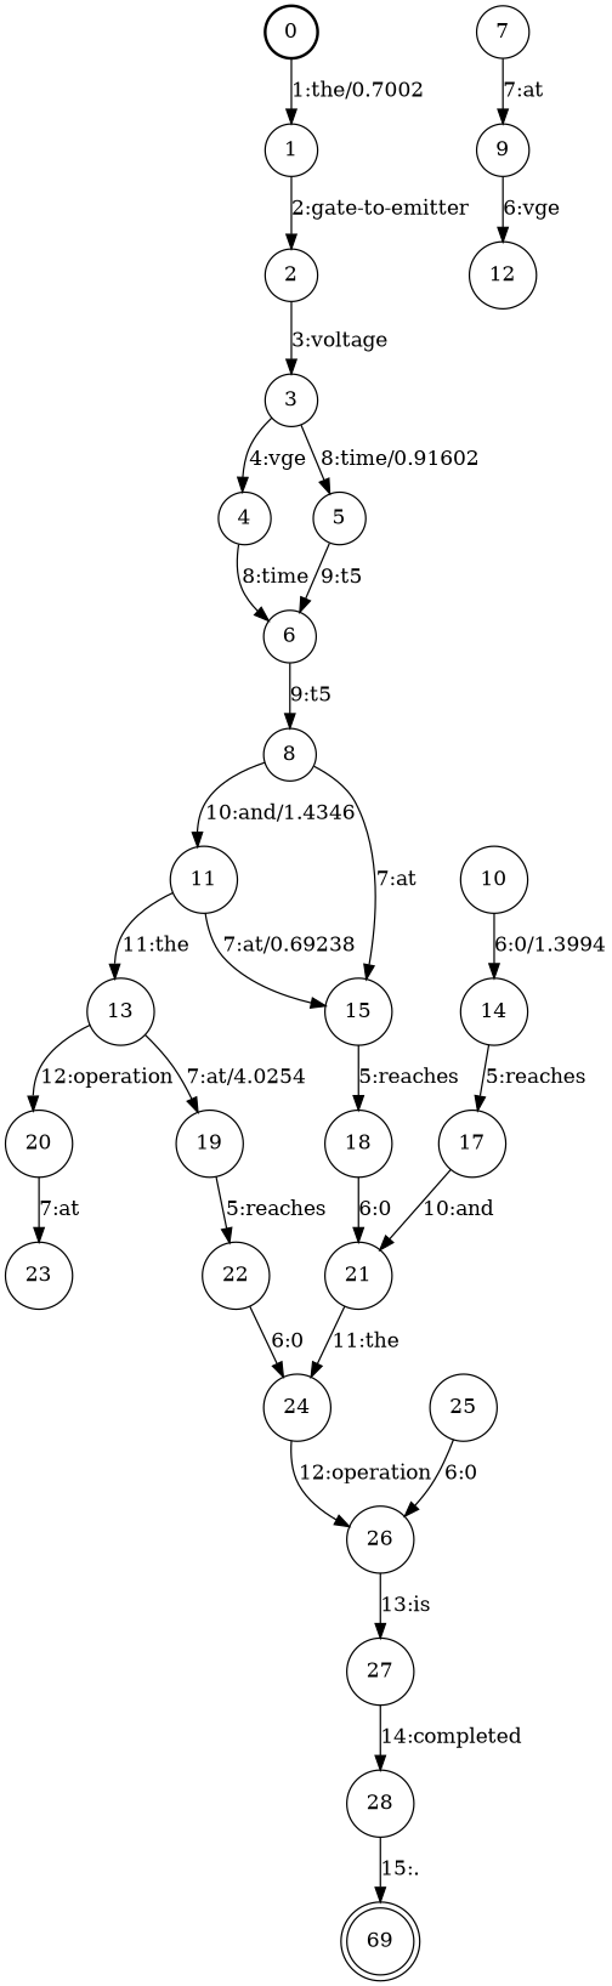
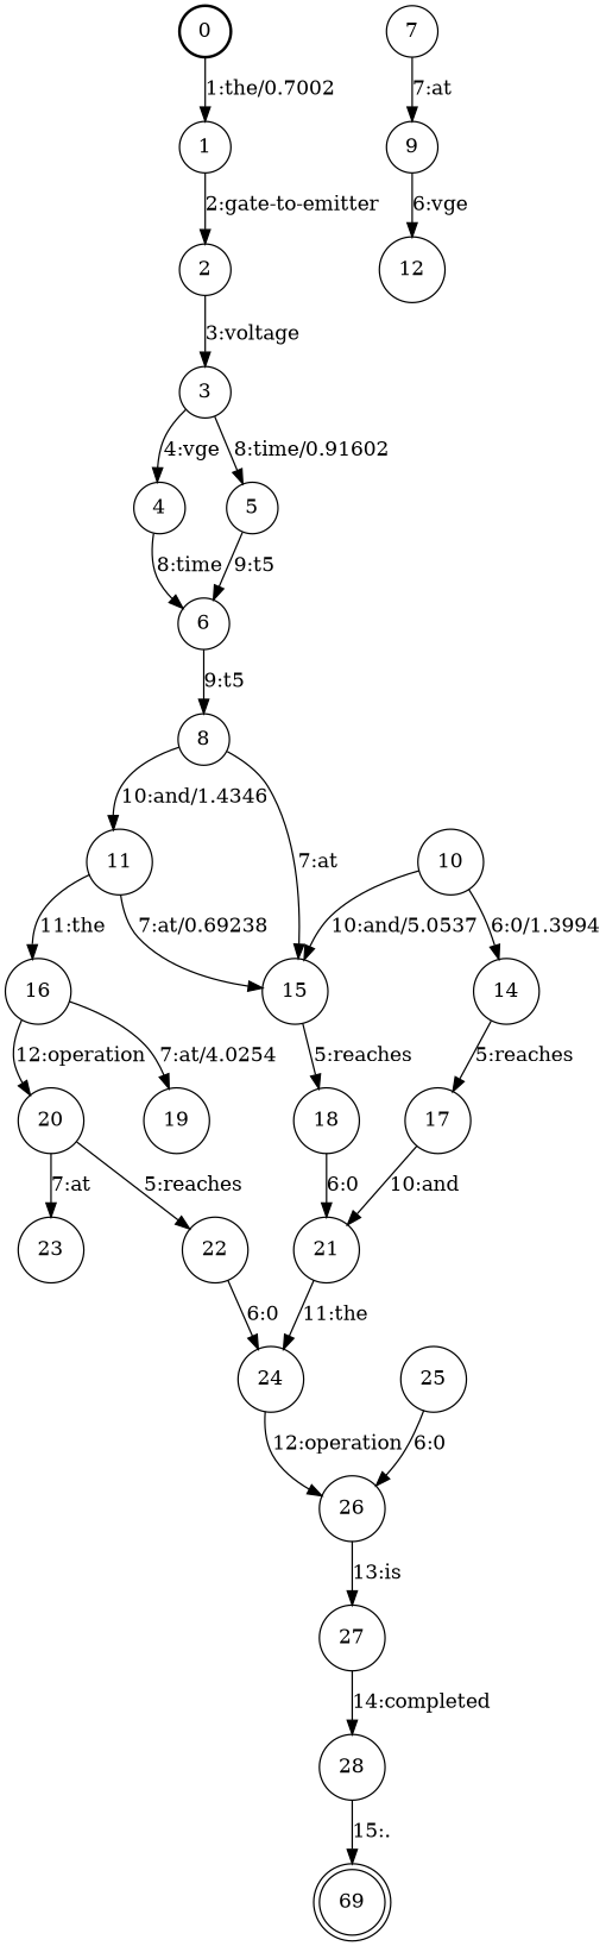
  digraph {
    nodesep=0.25
    rankdir=TB
    ranksep=0.4
    node [fontsize=14 shape=circle style=solid]
    edge [fontsize=14]
    n1 [label=0 style=bold]
    n2 [label=1]
    n3 [label=2]
    n4 [label=3]
    n5 [label=4]
    n6 [label=5]
    n7 [label=6]
    n8 [label=8]
    n9 [label=7]
    n10 [label=9]
    n11 [label=11]
    n12 [label=15]
    n13 [label=12]
    n14 [label=10]
    n15 [label=14]
-   n16 [label=13]
+   n16 [label=16]
    n17 [label=17]
    n18 [label=18]
    n19 [label=19]
    n20 [label=20]
    n21 [label=21]
    n22 [label=22]
    n23 [label=23]
    n24 [label=24]
    n25 [label=26]
    n26 [label=25]
    n27 [label=27]
    n28 [label=28]
    n29 [label=69 shape=doublecircle]
    n1 -> n2 [label="1:the/0.7002"]
    n2 -> n3 [label="2:gate-to-emitter"]
    n3 -> n4 [label="3:voltage"]
    n4 -> n5 [label="4:vge"]
    n4 -> n6 [label="8:time/0.91602"]
    n5 -> n7 [label="8:time"]
    n6 -> n7 [label="9:t5"]
    n7 -> n8 [label="9:t5"]
    n8 -> n11 [label="10:and/1.4346"]
    n8 -> n12 [label="7:at"]
    n9 -> n10 [label="7:at"]
    n10 -> n13 [label="6:vge"]
    n11 -> n12 [label="7:at/0.69238"]
    n11 -> n16 [label="11:the"]
    n12 -> n18 [label="5:reaches"]
+   n14 -> n12 [label="10:and/5.0537"]
    n14 -> n15 [label="6:0/1.3994"]
    n15 -> n17 [label="5:reaches"]
    n16 -> n19 [label="7:at/4.0254"]
    n16 -> n20 [label="12:operation"]
    n17 -> n21 [label="10:and"]
    n18 -> n21 [label="6:0"]
-   n19 -> n22 [label="5:reaches"]
+   n20 -> n22 [label="5:reaches"]
    n20 -> n23 [label="7:at"]
    n21 -> n24 [label="11:the"]
    n22 -> n24 [label="6:0"]
    n24 -> n25 [label="12:operation"]
    n25 -> n27 [label="13:is"]
    n26 -> n25 [label="6:0"]
    n27 -> n28 [label="14:completed"]
    n28 -> n29 [label="15:."]
  }
